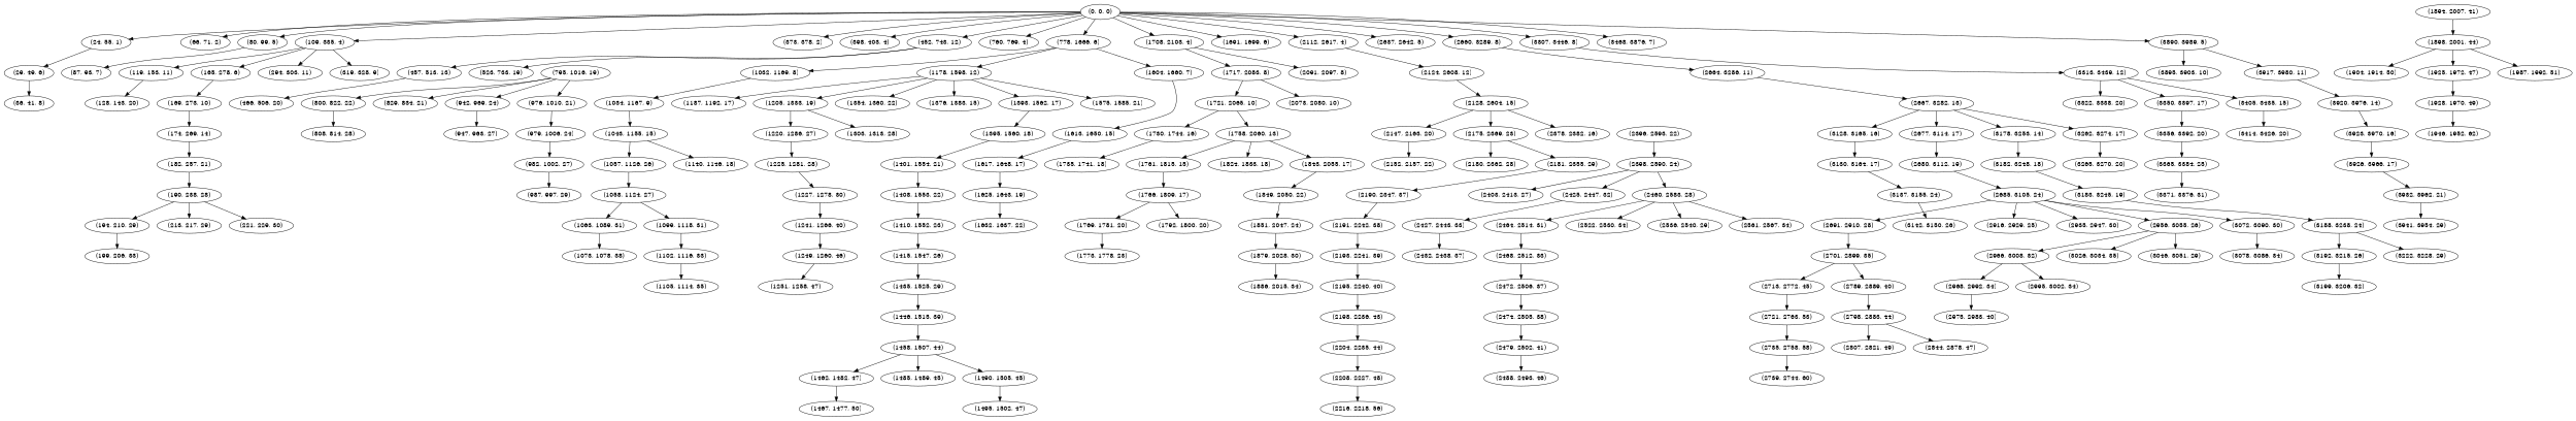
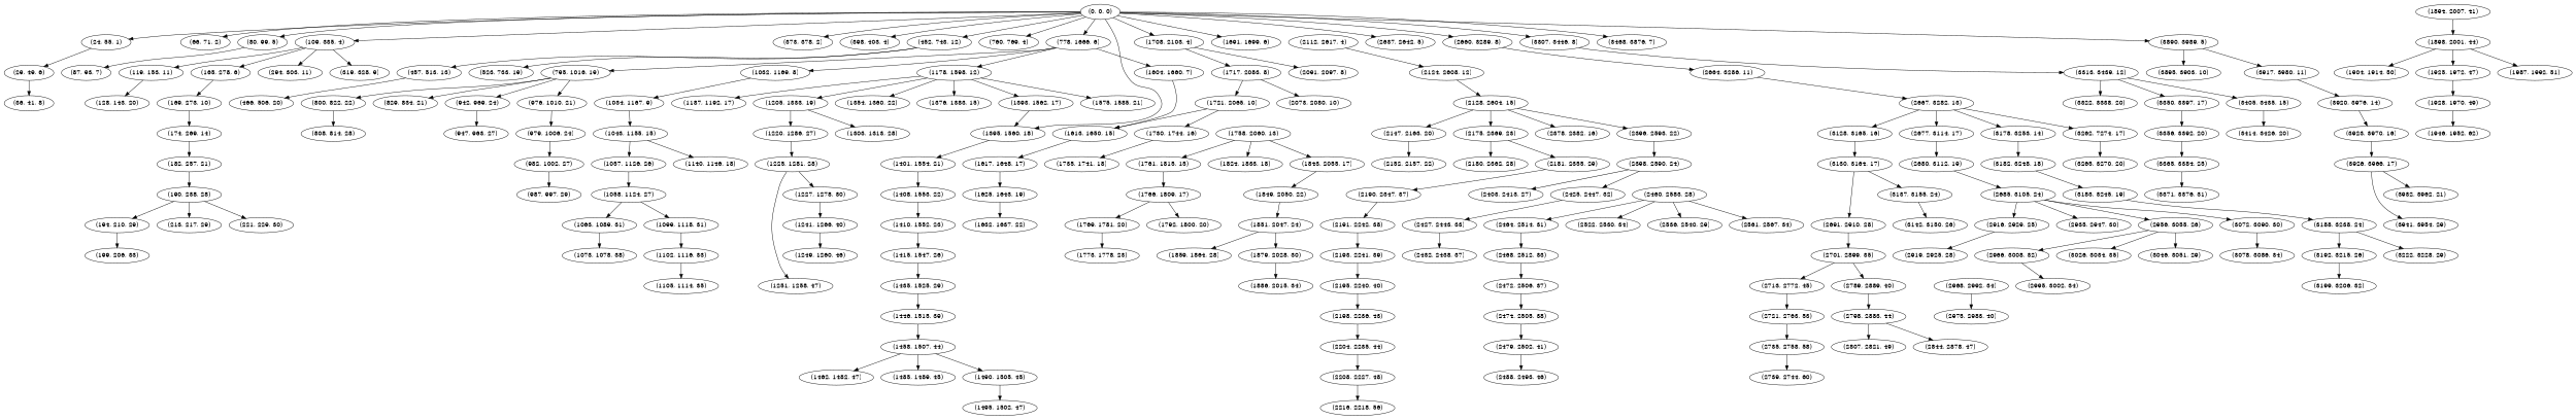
  digraph {
    "(0, 0, 0)"
    "(24, 55, 1)"
    "(66, 71, 2)"
    "(80, 99, 5)"
    "(109, 335, 4)"
    "(373, 378, 2)"
    "(398, 403, 4)"
    "(452, 743, 12)"
    "(760, 769, 4)"
    "(778, 1666, 6)"
    "(1691, 1699, 6)"
    "(1708, 2103, 4)"
    "(2112, 2617, 4)"
    n14 [label="(2637, 2642, 5)"]
    "(2660, 3289, 8)"
    "(3307, 3446, 8)"
    "(3468, 3876, 7)"
    "(3890, 3989, 5)"
    "(29, 49, 6)"
    "(87, 93, 7)"
    "(119, 153, 11)"
    "(165, 278, 6)"
    "(294, 303, 11)"
    "(319, 328, 9)"
    "(457, 513, 13)"
    "(523, 733, 19)"
    "(795, 1016, 19)"
    "(1032, 1169, 8)"
    "(1178, 1598, 12)"
    "(1604, 1660, 7)"
    "(1717, 2083, 8)"
    "(2091, 2097, 8)"
    "(2124, 2608, 12)"
    "(2664, 3286, 11)"
    "(3313, 3439, 12)"
    "(3895, 3903, 10)"
    "(3917, 3980, 11)"
    "(36, 41, 8)"
    "(128, 143, 20)"
    "(169, 273, 10)"
    "(174, 269, 14)"
    "(182, 257, 21)"
    "(190, 238, 28)"
    "(194, 210, 29)"
    "(213, 217, 29)"
    "(221, 229, 30)"
    "(199, 206, 33)"
    "(466, 506, 20)"
    "(800, 822, 22)"
    "(829, 834, 21)"
    "(942, 969, 24)"
    "(976, 1010, 21)"
    "(1034, 1167, 9)"
    "(1187, 1192, 17)"
    "(1205, 1333, 19)"
    "(1354, 1360, 22)"
    "(1376, 1383, 15)"
    "(1393, 1562, 17)"
    "(1575, 1585, 21)"
    "(1613, 1650, 15)"
    "(808, 814, 28)"
    "(947, 963, 27)"
    "(979, 1006, 24)"
    "(982, 1002, 27)"
    "(987, 997, 29)"
    "(1043, 1155, 15)"
    "(1057, 1126, 26)"
    "(1140, 1146, 18)"
    "(1058, 1124, 27)"
    "(1063, 1089, 31)"
    "(1099, 1118, 31)"
    "(1073, 1078, 38)"
    "(1102, 1116, 33)"
    "(1105, 1114, 35)"
    "(1220, 1286, 27)"
    "(1303, 1313, 28)"
    "(1395, 1560, 18)"
    "(1225, 1281, 28)"
    "(1227, 1278, 30)"
    "(1241, 1266, 40)"
    "(1249, 1260, 46)"
    "(1251, 1258, 47)"
    "(1401, 1554, 21)"
    "(1408, 1553, 22)"
    "(1410, 1552, 23)"
    "(1415, 1547, 26)"
    "(1435, 1525, 29)"
    "(1446, 1515, 39)"
    "(1458, 1507, 44)"
    "(1462, 1482, 47)"
    "(1485, 1489, 45)"
    "(1490, 1505, 45)"
-   "(1467, 1477, 50)"
    "(1495, 1502, 47)"
    "(1617, 1648, 17)"
    "(1625, 1643, 19)"
    "(1632, 1637, 22)"
    "(1721, 2065, 10)"
    "(2073, 2080, 10)"
    "(1730, 1744, 16)"
    "(1758, 2060, 13)"
    "(1735, 1741, 18)"
    "(1761, 1815, 15)"
    "(1824, 1833, 18)"
    "(1843, 2055, 17)"
    "(1766, 1809, 17)"
    "(1849, 2050, 22)"
    "(1769, 1781, 20)"
    "(1792, 1800, 20)"
    "(1773, 1778, 23)"
    "(1851, 2047, 24)"
+   "(1859, 1864, 28)"
    "(1879, 2028, 30)"
    "(1886, 2015, 34)"
    "(1894, 2007, 41)"
    "(1898, 2001, 44)"
    "(1904, 1914, 50)"
    "(1925, 1972, 47)"
    "(1987, 1992, 51)"
    "(1928, 1970, 49)"
    "(1946, 1952, 62)"
    "(2128, 2604, 15)"
    "(2147, 2163, 20)"
    "(2175, 2369, 23)"
    "(2378, 2382, 16)"
    "(2396, 2593, 22)"
    "(2152, 2157, 22)"
    "(2180, 2362, 28)"
    "(2181, 2355, 29)"
    "(2398, 2590, 24)"
    "(2190, 2347, 37)"
    "(2191, 2242, 38)"
    "(2193, 2241, 39)"
    "(2195, 2240, 40)"
    "(2198, 2236, 43)"
    "(2204, 2235, 44)"
    "(2208, 2227, 48)"
    "(2216, 2218, 56)"
    "(2403, 2413, 27)"
    "(2425, 2447, 32)"
    "(2460, 2583, 28)"
    "(2427, 2443, 33)"
    "(2464, 2514, 31)"
    "(2522, 2530, 34)"
    "(2536, 2540, 29)"
    "(2561, 2567, 34)"
    "(2432, 2438, 37)"
    "(2468, 2512, 33)"
    "(2472, 2506, 37)"
    "(2474, 2505, 38)"
    "(2479, 2502, 41)"
    "(2488, 2493, 46)"
    "(2667, 3282, 13)"
    "(2677, 3114, 17)"
    "(3128, 3165, 16)"
    "(3178, 3253, 14)"
-   "(3262, 3274, 17)"
+   "(3262, 3274, 17)" [label="(3262, 7274, 17)"]
    "(2680, 3112, 19)"
    "(3130, 3164, 17)"
    "(3182, 3248, 18)"
    "(3265, 3270, 20)"
    "(2685, 3105, 24)"
    "(2691, 2910, 28)"
    "(2916, 2929, 25)"
    "(2935, 2947, 30)"
    "(2956, 3055, 26)"
    "(3072, 3090, 30)"
    "(2701, 2899, 35)"
+   "(2919, 2925, 28)"
    "(2966, 3008, 32)"
    "(3026, 3034, 35)"
    "(3046, 3051, 29)"
    "(3078, 3086, 34)"
    "(2713, 2772, 45)"
    "(2789, 2889, 40)"
    "(2721, 2763, 53)"
    "(2798, 2883, 44)"
    "(2735, 2758, 58)"
    "(2739, 2744, 60)"
    "(2807, 2821, 49)"
    "(2844, 2878, 47)"
    "(2968, 2992, 34)"
    "(2995, 3002, 34)"
    "(2975, 2983, 40)"
    "(3137, 3155, 24)"
    "(3142, 3150, 26)"
    "(3183, 3245, 19)"
    "(3188, 3238, 24)"
    "(3192, 3215, 26)"
    "(3222, 3228, 29)"
    "(3199, 3206, 32)"
    "(3322, 3338, 20)"
    "(3350, 3397, 17)"
    "(3405, 3435, 15)"
    "(3356, 3392, 20)"
    "(3414, 3426, 20)"
    "(3365, 3384, 25)"
    "(3371, 3376, 31)"
    "(3920, 3976, 14)"
    "(3923, 3970, 16)"
    "(3926, 3966, 17)"
    "(3932, 3962, 21)"
    "(3941, 3954, 29)"
    "(0, 0, 0)" -> "(24, 55, 1)"
    "(0, 0, 0)" -> "(66, 71, 2)"
    "(0, 0, 0)" -> "(80, 99, 5)"
    "(0, 0, 0)" -> "(109, 335, 4)"
    "(0, 0, 0)" -> "(373, 378, 2)"
    "(0, 0, 0)" -> "(398, 403, 4)"
    "(0, 0, 0)" -> "(452, 743, 12)"
    "(0, 0, 0)" -> "(760, 769, 4)"
    "(0, 0, 0)" -> "(778, 1666, 6)"
    "(0, 0, 0)" -> "(1691, 1699, 6)"
    "(0, 0, 0)" -> "(1708, 2103, 4)"
-   "(0, 0, 0)" -> "(2112, 2617, 4)"
+   "(0, 0, 0)" -> "(1395, 1560, 18)"
    "(0, 0, 0)" -> n14
    "(0, 0, 0)" -> "(2660, 3289, 8)"
    "(0, 0, 0)" -> "(3307, 3446, 8)"
    "(0, 0, 0)" -> "(3468, 3876, 7)"
    "(0, 0, 0)" -> "(3890, 3989, 5)"
    "(24, 55, 1)" -> "(29, 49, 6)"
    "(80, 99, 5)" -> "(87, 93, 7)"
    "(109, 335, 4)" -> "(119, 153, 11)"
    "(109, 335, 4)" -> "(165, 278, 6)"
    "(109, 335, 4)" -> "(294, 303, 11)"
    "(109, 335, 4)" -> "(319, 328, 9)"
    "(452, 743, 12)" -> "(457, 513, 13)"
    "(452, 743, 12)" -> "(523, 733, 19)"
+   "(778, 1666, 6)" -> "(795, 1016, 19)"
    "(778, 1666, 6)" -> "(1032, 1169, 8)"
    "(778, 1666, 6)" -> "(1178, 1598, 12)"
    "(778, 1666, 6)" -> "(1604, 1660, 7)"
    "(1708, 2103, 4)" -> "(1717, 2083, 8)"
    "(1708, 2103, 4)" -> "(2091, 2097, 8)"
    "(2112, 2617, 4)" -> "(2124, 2608, 12)"
    "(2660, 3289, 8)" -> "(2664, 3286, 11)"
    "(3307, 3446, 8)" -> "(3313, 3439, 12)"
    "(3890, 3989, 5)" -> "(3895, 3903, 10)"
    "(3890, 3989, 5)" -> "(3917, 3980, 11)"
    "(29, 49, 6)" -> "(36, 41, 8)"
    "(119, 153, 11)" -> "(128, 143, 20)"
    "(165, 278, 6)" -> "(169, 273, 10)"
    "(457, 513, 13)" -> "(466, 506, 20)"
    "(795, 1016, 19)" -> "(800, 822, 22)"
    "(795, 1016, 19)" -> "(829, 834, 21)"
    "(795, 1016, 19)" -> "(942, 969, 24)"
    "(795, 1016, 19)" -> "(976, 1010, 21)"
    "(1032, 1169, 8)" -> "(1034, 1167, 9)"
    "(1178, 1598, 12)" -> "(1187, 1192, 17)"
    "(1178, 1598, 12)" -> "(1205, 1333, 19)"
    "(1178, 1598, 12)" -> "(1354, 1360, 22)"
    "(1178, 1598, 12)" -> "(1376, 1383, 15)"
    "(1178, 1598, 12)" -> "(1393, 1562, 17)"
    "(1178, 1598, 12)" -> "(1575, 1585, 21)"
    "(1604, 1660, 7)" -> "(1613, 1650, 15)"
    "(1717, 2083, 8)" -> "(1721, 2065, 10)"
    "(1717, 2083, 8)" -> "(2073, 2080, 10)"
    "(2124, 2608, 12)" -> "(2128, 2604, 15)"
    "(2664, 3286, 11)" -> "(2667, 3282, 13)"
    "(3313, 3439, 12)" -> "(3322, 3338, 20)"
    "(3313, 3439, 12)" -> "(3350, 3397, 17)"
    "(3313, 3439, 12)" -> "(3405, 3435, 15)"
    "(3917, 3980, 11)" -> "(3920, 3976, 14)"
    "(169, 273, 10)" -> "(174, 269, 14)"
    "(174, 269, 14)" -> "(182, 257, 21)"
    "(182, 257, 21)" -> "(190, 238, 28)"
    "(190, 238, 28)" -> "(194, 210, 29)"
    "(190, 238, 28)" -> "(213, 217, 29)"
    "(190, 238, 28)" -> "(221, 229, 30)"
    "(194, 210, 29)" -> "(199, 206, 33)"
    "(800, 822, 22)" -> "(808, 814, 28)"
    "(942, 969, 24)" -> "(947, 963, 27)"
    "(976, 1010, 21)" -> "(979, 1006, 24)"
    "(1034, 1167, 9)" -> "(1043, 1155, 15)"
    "(1205, 1333, 19)" -> "(1220, 1286, 27)"
    "(1205, 1333, 19)" -> "(1303, 1313, 28)"
    "(1393, 1562, 17)" -> "(1395, 1560, 18)"
    "(1613, 1650, 15)" -> "(1617, 1648, 17)"
    "(979, 1006, 24)" -> "(982, 1002, 27)"
    "(982, 1002, 27)" -> "(987, 997, 29)"
    "(1043, 1155, 15)" -> "(1057, 1126, 26)"
    "(1043, 1155, 15)" -> "(1140, 1146, 18)"
    "(1057, 1126, 26)" -> "(1058, 1124, 27)"
    "(1058, 1124, 27)" -> "(1063, 1089, 31)"
    "(1058, 1124, 27)" -> "(1099, 1118, 31)"
    "(1063, 1089, 31)" -> "(1073, 1078, 38)"
    "(1099, 1118, 31)" -> "(1102, 1116, 33)"
    "(1102, 1116, 33)" -> "(1105, 1114, 35)"
    "(1220, 1286, 27)" -> "(1225, 1281, 28)"
    "(1395, 1560, 18)" -> "(1401, 1554, 21)"
    "(1225, 1281, 28)" -> "(1227, 1278, 30)"
    "(1227, 1278, 30)" -> "(1241, 1266, 40)"
    "(1241, 1266, 40)" -> "(1249, 1260, 46)"
-   "(1249, 1260, 46)" -> "(1251, 1258, 47)"
+   "(1225, 1281, 28)" -> "(1251, 1258, 47)"
    "(1401, 1554, 21)" -> "(1408, 1553, 22)"
    "(1408, 1553, 22)" -> "(1410, 1552, 23)"
    "(1410, 1552, 23)" -> "(1415, 1547, 26)"
    "(1415, 1547, 26)" -> "(1435, 1525, 29)"
    "(1435, 1525, 29)" -> "(1446, 1515, 39)"
    "(1446, 1515, 39)" -> "(1458, 1507, 44)"
    "(1458, 1507, 44)" -> "(1462, 1482, 47)"
    "(1458, 1507, 44)" -> "(1485, 1489, 45)"
    "(1458, 1507, 44)" -> "(1490, 1505, 45)"
-   "(1462, 1482, 47)" -> "(1467, 1477, 50)"
    "(1490, 1505, 45)" -> "(1495, 1502, 47)"
    "(1617, 1648, 17)" -> "(1625, 1643, 19)"
    "(1625, 1643, 19)" -> "(1632, 1637, 22)"
    "(1721, 2065, 10)" -> "(1730, 1744, 16)"
-   "(1721, 2065, 10)" -> "(1758, 2060, 13)"
+   "(1721, 2065, 10)" -> "(1613, 1650, 15)"
    "(1730, 1744, 16)" -> "(1735, 1741, 18)"
    "(1758, 2060, 13)" -> "(1761, 1815, 15)"
    "(1758, 2060, 13)" -> "(1824, 1833, 18)"
    "(1758, 2060, 13)" -> "(1843, 2055, 17)"
    "(1761, 1815, 15)" -> "(1766, 1809, 17)"
    "(1843, 2055, 17)" -> "(1849, 2050, 22)"
    "(1766, 1809, 17)" -> "(1769, 1781, 20)"
    "(1766, 1809, 17)" -> "(1792, 1800, 20)"
    "(1849, 2050, 22)" -> "(1851, 2047, 24)"
    "(1769, 1781, 20)" -> "(1773, 1778, 23)"
+   "(1851, 2047, 24)" -> "(1859, 1864, 28)"
    "(1851, 2047, 24)" -> "(1879, 2028, 30)"
    "(1879, 2028, 30)" -> "(1886, 2015, 34)"
    "(1894, 2007, 41)" -> "(1898, 2001, 44)"
    "(1898, 2001, 44)" -> "(1904, 1914, 50)"
    "(1898, 2001, 44)" -> "(1925, 1972, 47)"
    "(1898, 2001, 44)" -> "(1987, 1992, 51)"
    "(1925, 1972, 47)" -> "(1928, 1970, 49)"
    "(1928, 1970, 49)" -> "(1946, 1952, 62)"
    "(2128, 2604, 15)" -> "(2147, 2163, 20)"
    "(2128, 2604, 15)" -> "(2175, 2369, 23)"
    "(2128, 2604, 15)" -> "(2378, 2382, 16)"
+   "(2128, 2604, 15)" -> "(2396, 2593, 22)"
    "(2147, 2163, 20)" -> "(2152, 2157, 22)"
    "(2175, 2369, 23)" -> "(2180, 2362, 28)"
    "(2175, 2369, 23)" -> "(2181, 2355, 29)"
    "(2396, 2593, 22)" -> "(2398, 2590, 24)"
    "(2181, 2355, 29)" -> "(2190, 2347, 37)"
    "(2398, 2590, 24)" -> "(2403, 2413, 27)"
    "(2398, 2590, 24)" -> "(2425, 2447, 32)"
-   "(2398, 2590, 24)" -> "(2460, 2583, 28)"
    "(2190, 2347, 37)" -> "(2191, 2242, 38)"
    "(2191, 2242, 38)" -> "(2193, 2241, 39)"
    "(2193, 2241, 39)" -> "(2195, 2240, 40)"
    "(2195, 2240, 40)" -> "(2198, 2236, 43)"
    "(2198, 2236, 43)" -> "(2204, 2235, 44)"
    "(2204, 2235, 44)" -> "(2208, 2227, 48)"
    "(2208, 2227, 48)" -> "(2216, 2218, 56)"
    "(2425, 2447, 32)" -> "(2427, 2443, 33)"
    "(2460, 2583, 28)" -> "(2464, 2514, 31)"
    "(2460, 2583, 28)" -> "(2522, 2530, 34)"
    "(2460, 2583, 28)" -> "(2536, 2540, 29)"
    "(2460, 2583, 28)" -> "(2561, 2567, 34)"
    "(2427, 2443, 33)" -> "(2432, 2438, 37)"
    "(2464, 2514, 31)" -> "(2468, 2512, 33)"
    "(2468, 2512, 33)" -> "(2472, 2506, 37)"
    "(2472, 2506, 37)" -> "(2474, 2505, 38)"
    "(2474, 2505, 38)" -> "(2479, 2502, 41)"
    "(2479, 2502, 41)" -> "(2488, 2493, 46)"
    "(2667, 3282, 13)" -> "(2677, 3114, 17)"
    "(2667, 3282, 13)" -> "(3128, 3165, 16)"
    "(2667, 3282, 13)" -> "(3178, 3253, 14)"
    "(2667, 3282, 13)" -> "(3262, 3274, 17)"
    "(2677, 3114, 17)" -> "(2680, 3112, 19)"
    "(3128, 3165, 16)" -> "(3130, 3164, 17)"
    "(3178, 3253, 14)" -> "(3182, 3248, 18)"
    "(3262, 3274, 17)" -> "(3265, 3270, 20)"
    "(2680, 3112, 19)" -> "(2685, 3105, 24)"
    "(3130, 3164, 17)" -> "(3137, 3155, 24)"
    "(3182, 3248, 18)" -> "(3183, 3245, 19)"
-   "(2685, 3105, 24)" -> "(2691, 2910, 28)"
+   "(3130, 3164, 17)" -> "(2691, 2910, 28)"
    "(2685, 3105, 24)" -> "(2916, 2929, 25)"
    "(2685, 3105, 24)" -> "(2935, 2947, 30)"
    "(2685, 3105, 24)" -> "(2956, 3055, 26)"
    "(2685, 3105, 24)" -> "(3072, 3090, 30)"
    "(2691, 2910, 28)" -> "(2701, 2899, 35)"
+   "(2916, 2929, 25)" -> "(2919, 2925, 28)"
    "(2956, 3055, 26)" -> "(2966, 3008, 32)"
    "(2956, 3055, 26)" -> "(3026, 3034, 35)"
    "(2956, 3055, 26)" -> "(3046, 3051, 29)"
    "(3072, 3090, 30)" -> "(3078, 3086, 34)"
    "(2701, 2899, 35)" -> "(2713, 2772, 45)"
    "(2701, 2899, 35)" -> "(2789, 2889, 40)"
-   "(2966, 3008, 32)" -> "(2968, 2992, 34)"
    "(2966, 3008, 32)" -> "(2995, 3002, 34)"
    "(2713, 2772, 45)" -> "(2721, 2763, 53)"
    "(2789, 2889, 40)" -> "(2798, 2883, 44)"
    "(2721, 2763, 53)" -> "(2735, 2758, 58)"
    "(2798, 2883, 44)" -> "(2807, 2821, 49)"
    "(2798, 2883, 44)" -> "(2844, 2878, 47)"
    "(2735, 2758, 58)" -> "(2739, 2744, 60)"
    "(2968, 2992, 34)" -> "(2975, 2983, 40)"
    "(3137, 3155, 24)" -> "(3142, 3150, 26)"
    "(3183, 3245, 19)" -> "(3188, 3238, 24)"
    "(3188, 3238, 24)" -> "(3192, 3215, 26)"
    "(3188, 3238, 24)" -> "(3222, 3228, 29)"
    "(3192, 3215, 26)" -> "(3199, 3206, 32)"
    "(3350, 3397, 17)" -> "(3356, 3392, 20)"
    "(3405, 3435, 15)" -> "(3414, 3426, 20)"
    "(3356, 3392, 20)" -> "(3365, 3384, 25)"
    "(3365, 3384, 25)" -> "(3371, 3376, 31)"
    "(3920, 3976, 14)" -> "(3923, 3970, 16)"
    "(3923, 3970, 16)" -> "(3926, 3966, 17)"
    "(3926, 3966, 17)" -> "(3932, 3962, 21)"
-   "(3932, 3962, 21)" -> "(3941, 3954, 29)"
+   "(3926, 3966, 17)" -> "(3941, 3954, 29)"
  }
